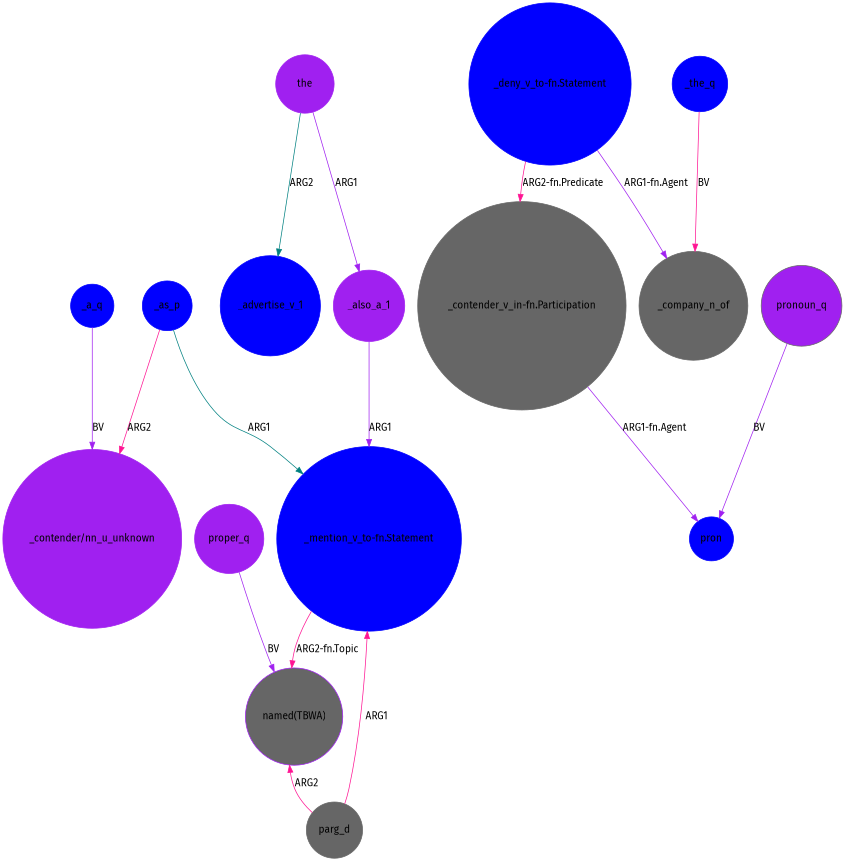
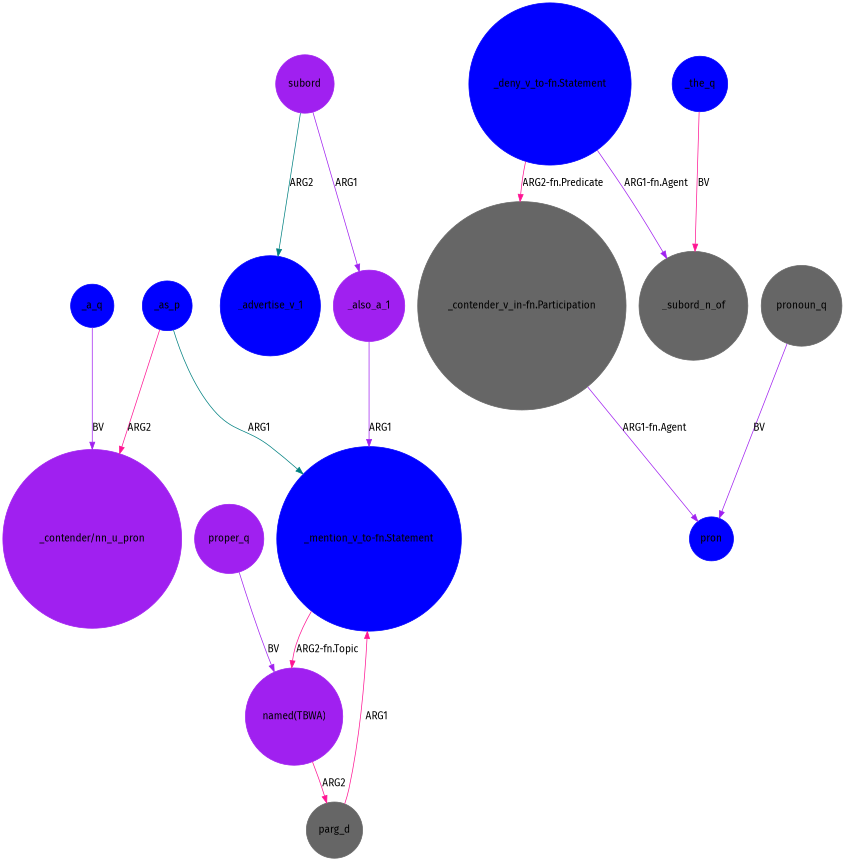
  digraph {
    fontname="Fira Sans"
    node [color=blue fontname="Fira Sans" shape=circle style=filled]
    edge [color=purple fontname="Fira Sans"]
    _as_p
    "_mention_v_to-fn.Statement"
-   "_contender/nn_u_unknown" [color=purple]
-   "named(TBWA)" [color=purple fillcolor=gray40]
+   "_contender/nn_u_unknown" [color=purple label="_contender/nn_u_pron"]
+   "named(TBWA)" [color=purple]
    _a_q
-   _company_n_of [color=gray40]
+   _company_n_of [color=gray40 label=_subord_n_of]
    "_deny_v_to-fn.Statement"
    n8 [color=gray40 label="_contender_v_in-fn.Participation"]
    pron
    parg_d [color=gray40]
-   subord [color=purple label=the]
+   subord [color=purple]
    _also_a_1 [color=purple]
    _advertise_v_1
-   pronoun_q [color=gray40 fillcolor=purple]
+   pronoun_q [color=gray40]
    proper_q [color=purple]
    _the_q
    _as_p -> "_mention_v_to-fn.Statement" [color=teal label=ARG1]
    _as_p -> "_contender/nn_u_unknown" [color=deeppink label=ARG2]
    "_mention_v_to-fn.Statement" -> "named(TBWA)" [color=deeppink label="ARG2-fn.Topic"]
    _a_q -> "_contender/nn_u_unknown" [label=BV]
    "_deny_v_to-fn.Statement" -> _company_n_of [label="ARG1-fn.Agent"]
    "_deny_v_to-fn.Statement" -> n8 [color=deeppink label="ARG2-fn.Predicate"]
    n8 -> pron [label="ARG1-fn.Agent"]
    parg_d -> "_mention_v_to-fn.Statement" [color=deeppink label=ARG1]
-   parg_d -> "named(TBWA)" [color=deeppink label=ARG2]
+   "named(TBWA)" -> parg_d [color=deeppink label=ARG2]
    subord -> _also_a_1 [label=ARG1]
    subord -> _advertise_v_1 [color=teal label=ARG2]
    _also_a_1 -> "_mention_v_to-fn.Statement" [label=ARG1]
    pronoun_q -> pron [label=BV]
    proper_q -> "named(TBWA)" [label=BV]
    _the_q -> _company_n_of [color=deeppink label=BV]
  }
